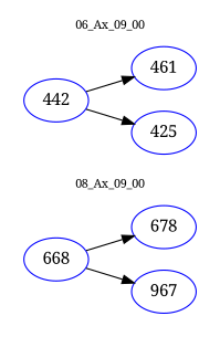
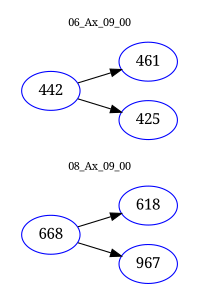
  digraph {
    fontname="Noto Serif"
    rankdir=LR
    node [color=blue fontname="Noto Serif"]
    edge [color=black fontname="Noto Serif"]
    n1 [label=668]
    n2 [label=967]
-   n3 [label=678]
+   n3 [label=618]
    n4 [label=442]
    n5 [label=425]
    n6 [label=461]
    subgraph cluster_1 {
      color=white
      fontsize=10
      label="08_Ax_09_00"
      n1
      n2
      n3
    }
    subgraph cluster_2 {
      color=white
      fontsize=10
      label="06_Ax_09_00"
      n4
      n5
      n6
    }
    n1 -> n2
    n1 -> n3
    n4 -> n5
    n4 -> n6
  }
